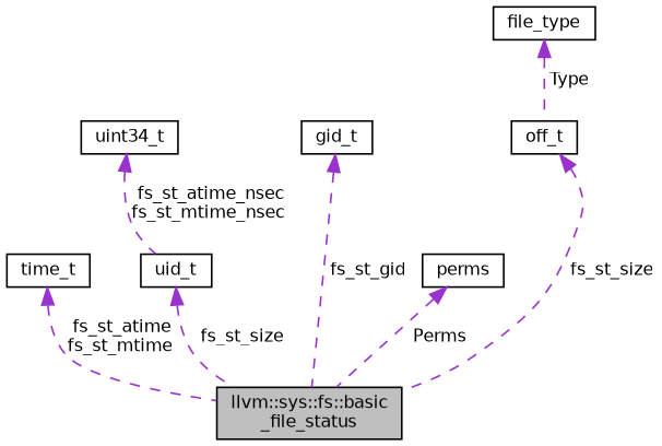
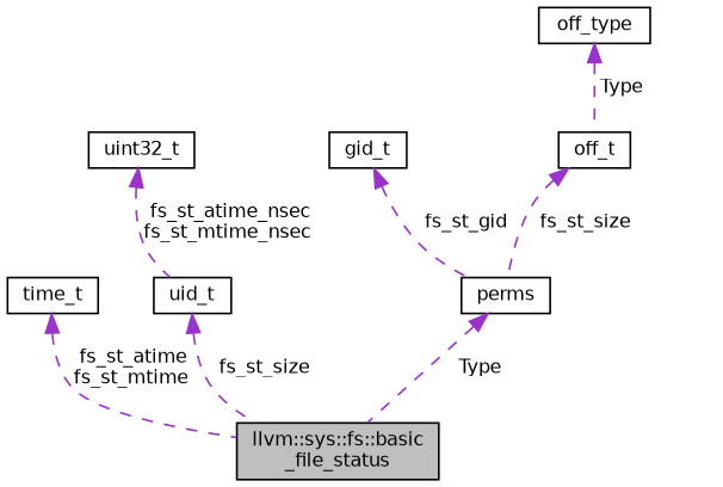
  digraph {
    node [color=black fontname=Helvetica fontsize=10 shape=box]
    edge [color=darkorchid3 dir=back fontname=Helvetica fontsize=10 labelfontname=Helvetica labelfontsize=10 style=dashed]
    n1 [fillcolor=grey75 fontcolor=black height=0.2 label="llvm::sys::fs::basic\l_file_status" style=filled width=0.4]
    n2 [height=0.2 label=time_t width=0.4]
-   n3 [height=0.2 label=uint34_t width=0.4]
+   n3 [height=0.2 label=uint32_t width=0.4]
    n4 [height=0.2 label=uid_t width=0.4]
    n5 [height=0.2 label=gid_t width=0.4]
    n6 [height=0.2 label=off_t width=0.4]
-   n7 [height=0.2 label=file_type width=0.4]
+   n7 [height=0.2 label=off_type width=0.4]
    n8 [height=0.2 label=perms width=0.4]
    n2 -> n1 [label=" fs_st_atime\nfs_st_mtime"]
    n3 -> n4 [label=" fs_st_atime_nsec\nfs_st_mtime_nsec"]
    n4 -> n1 [label=" fs_st_size"]
-   n5 -> n1 [label=" fs_st_gid"]
-   n6 -> n1 [label=" fs_st_size"]
+   n5 -> n8 [label=" fs_st_gid"]
+   n6 -> n8 [label=" fs_st_size"]
    n7 -> n6 [label=" Type"]
-   n8 -> n1 [label=" Perms"]
+   n8 -> n1 [label=" Type"]
  }
